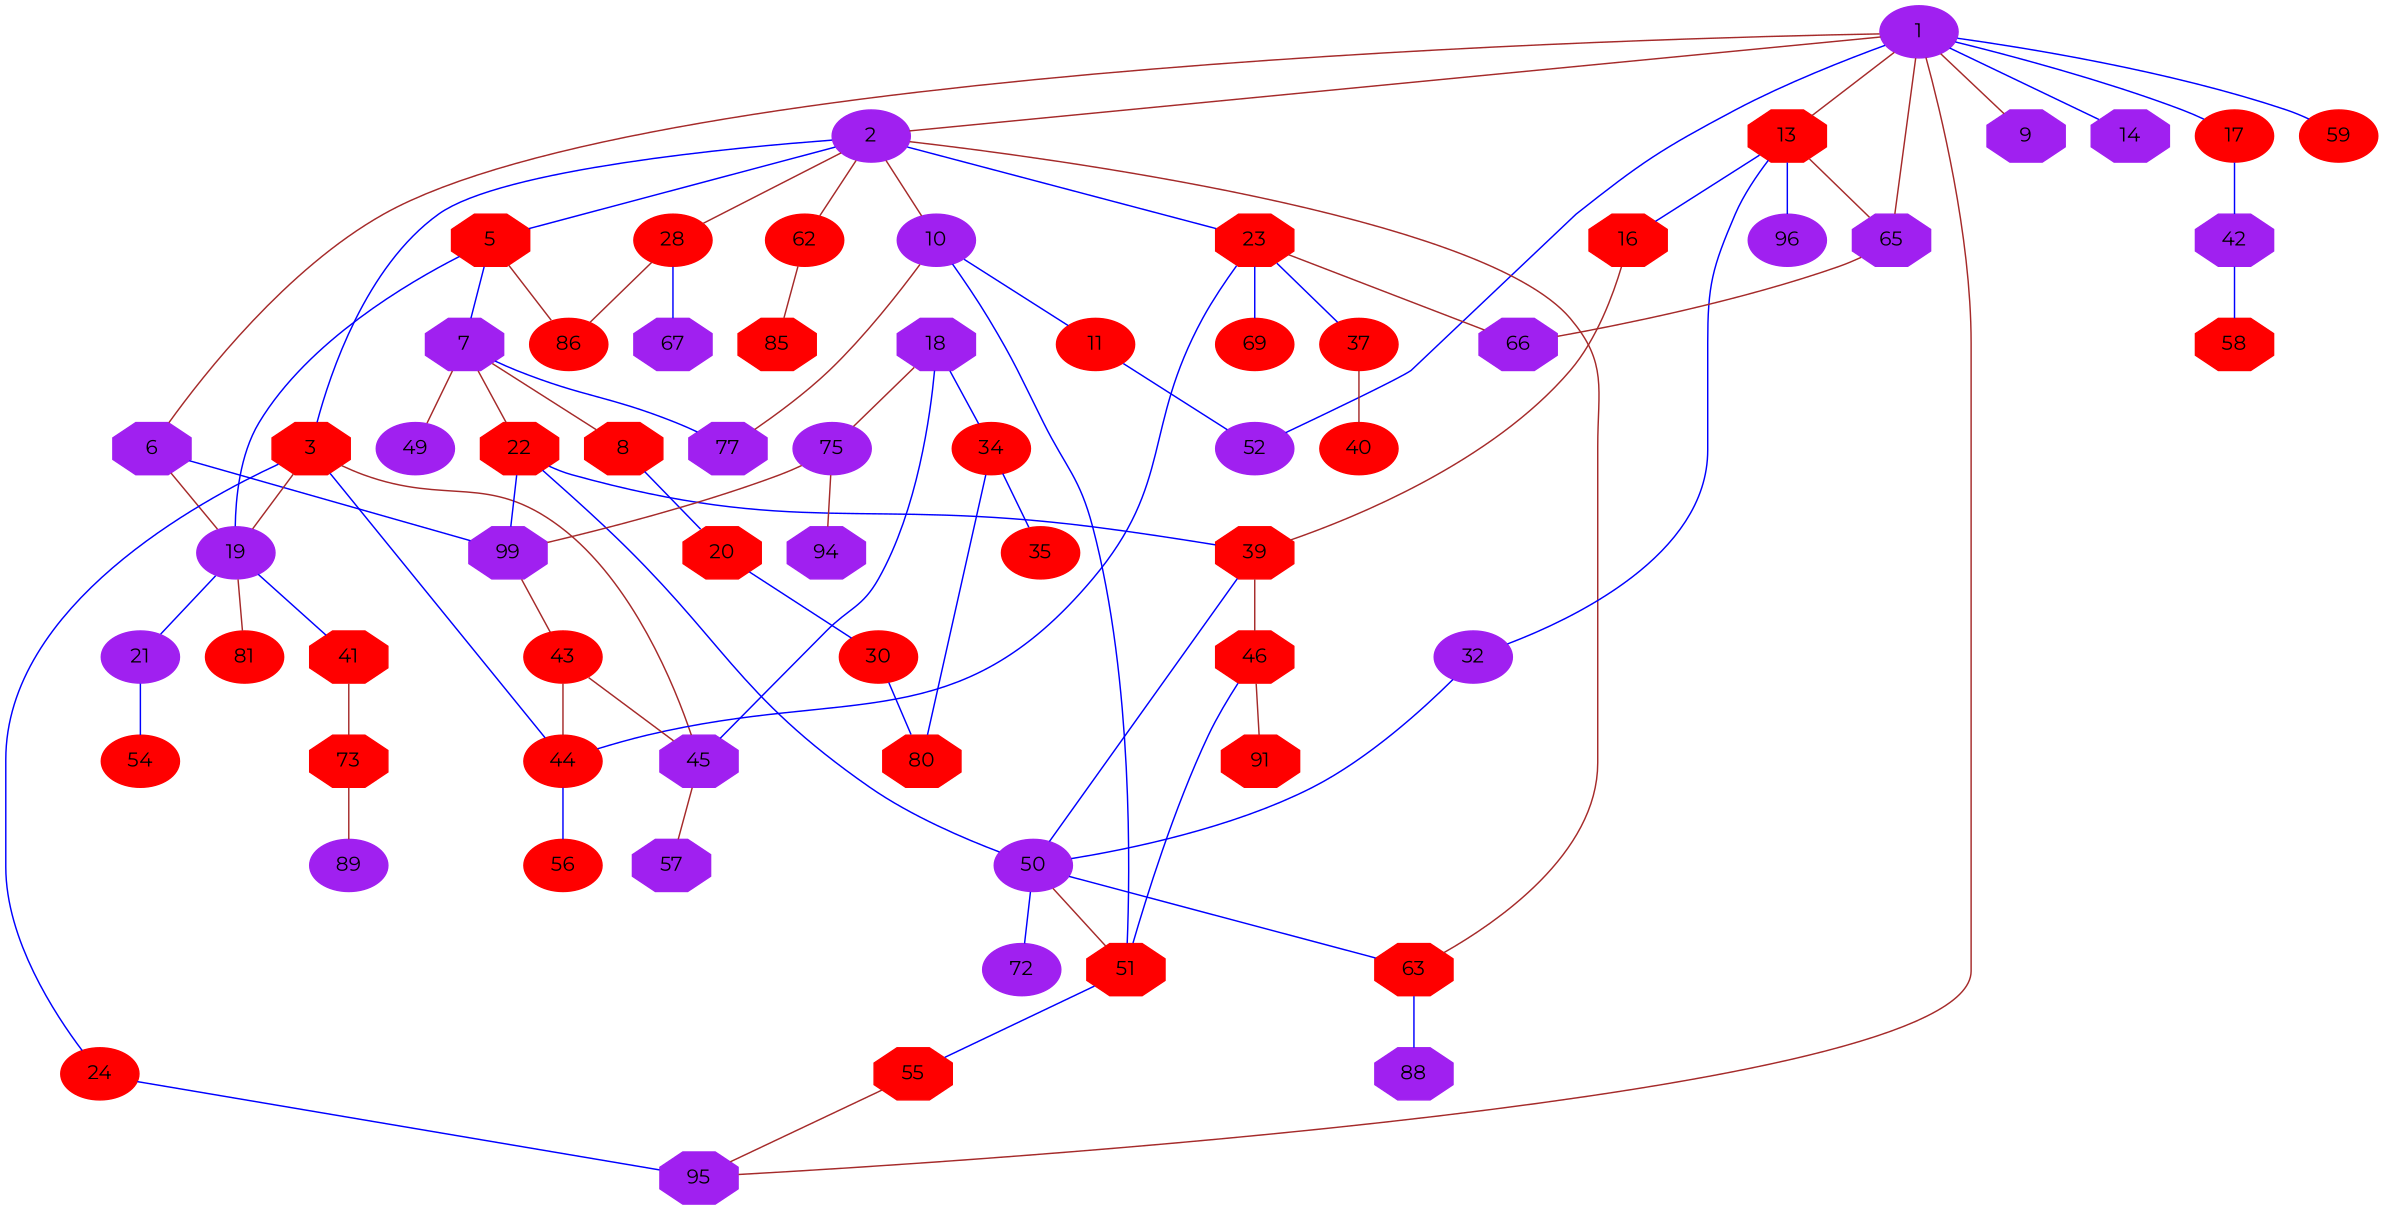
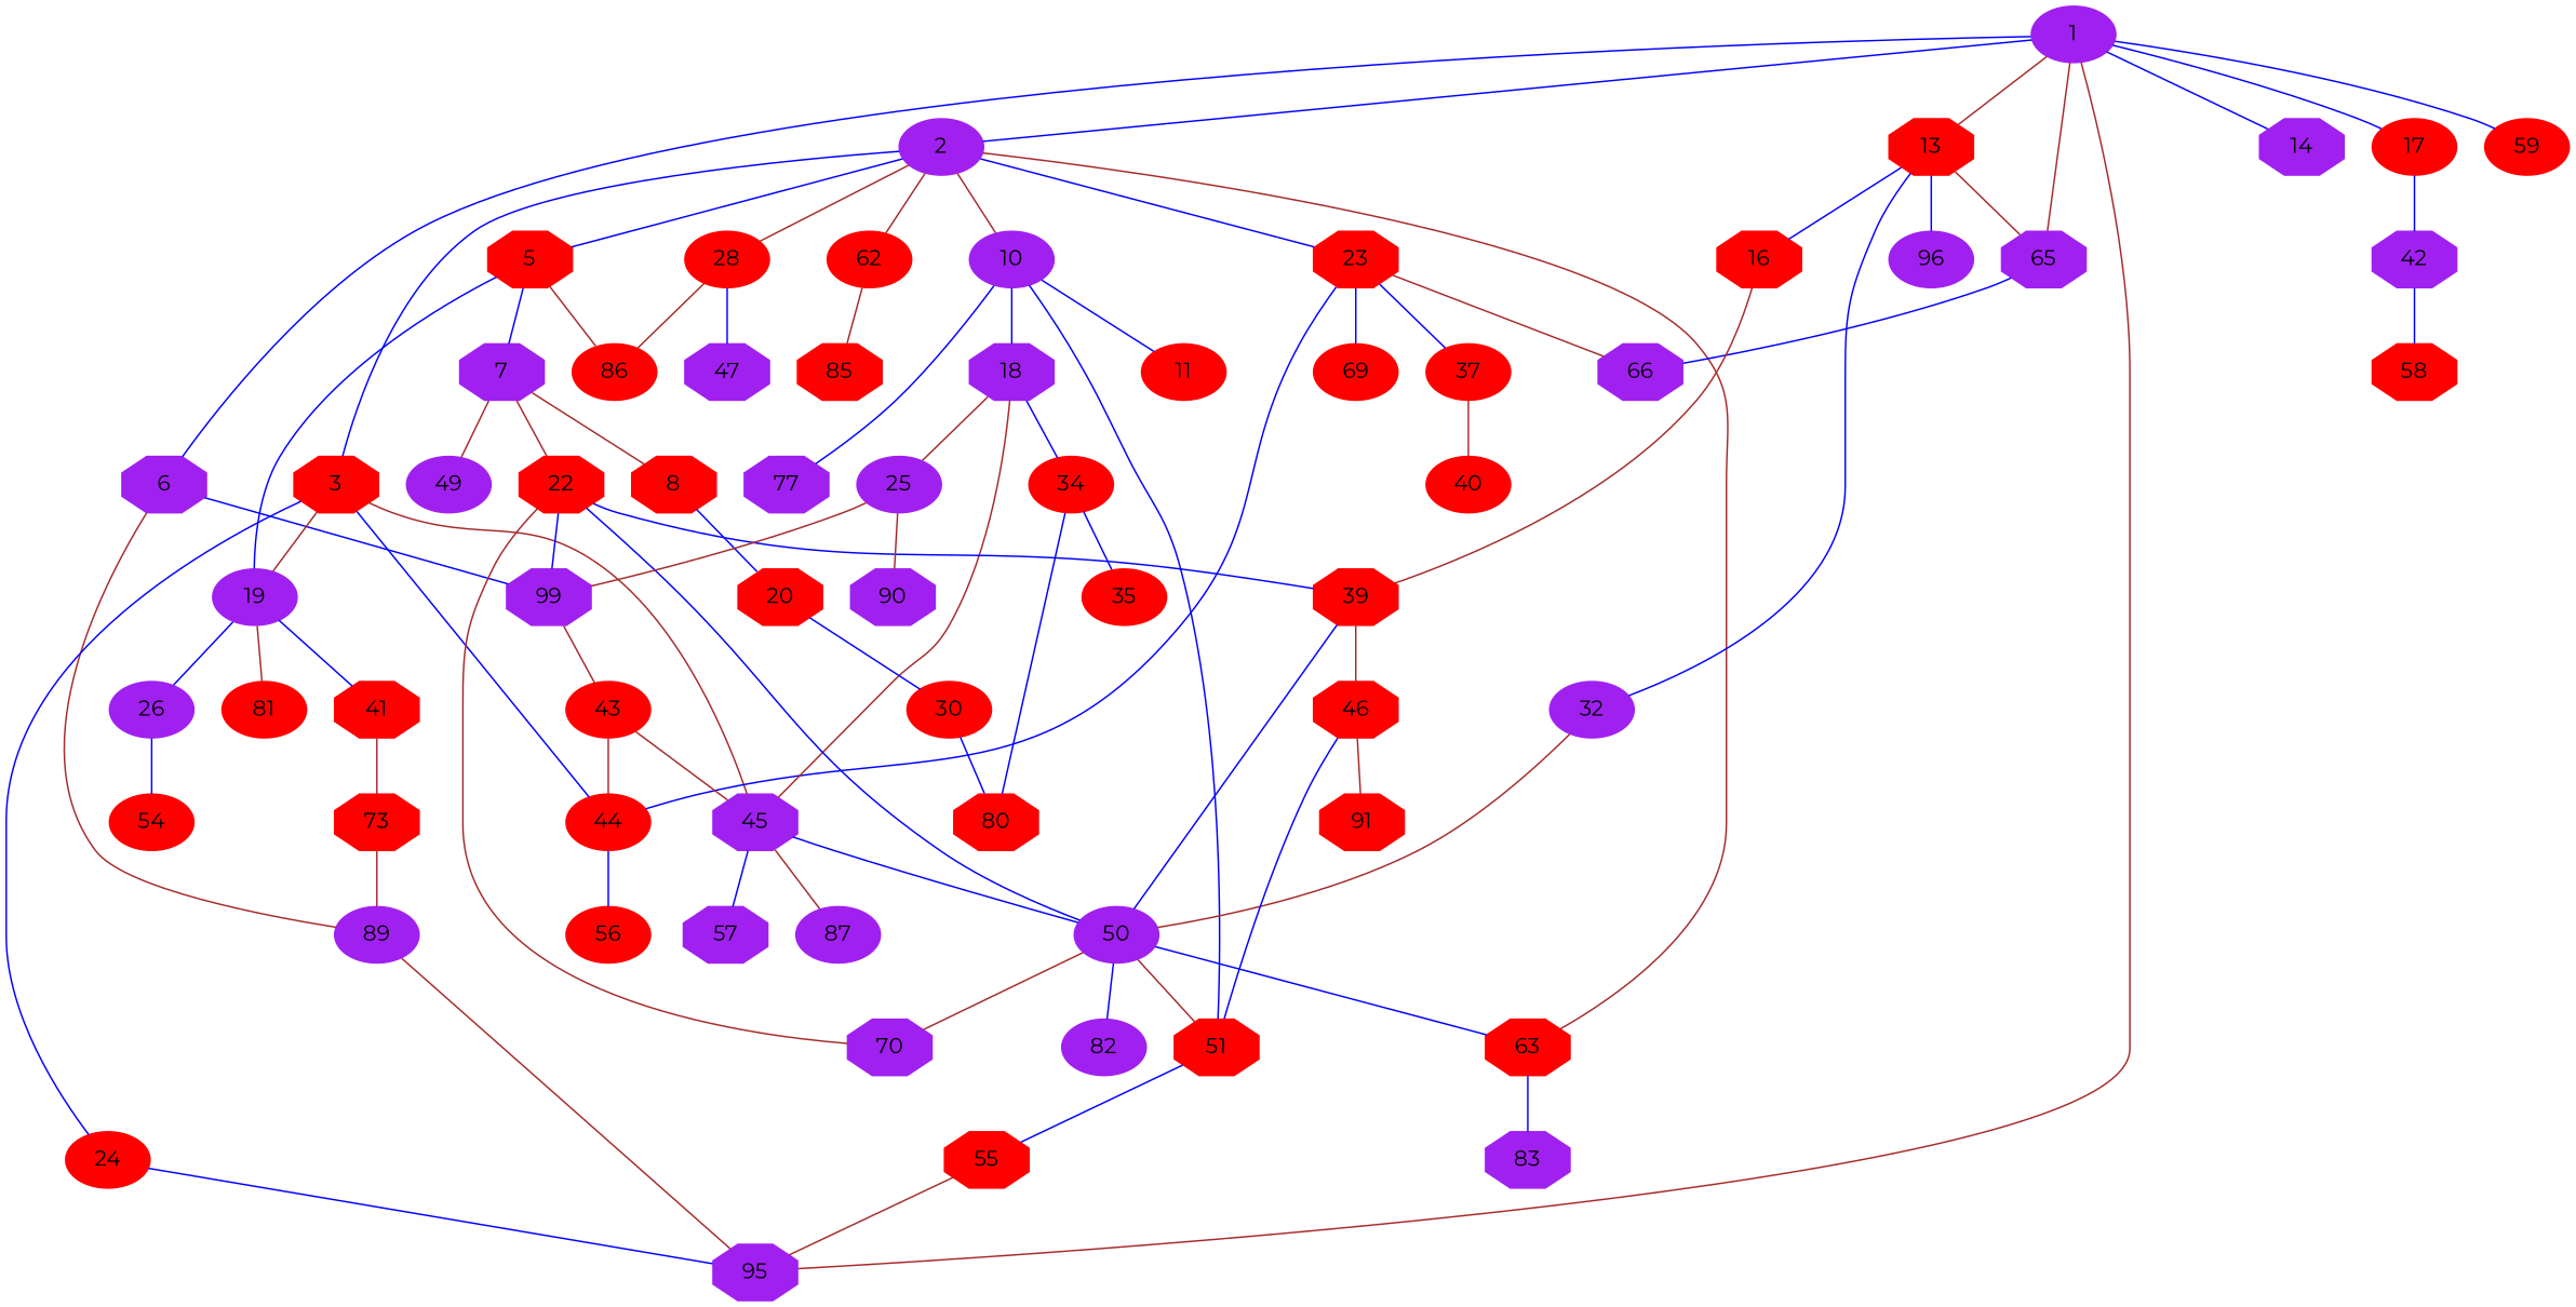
  graph {
    fontname=Montserrat
    node [color=red fontname=Montserrat shape=octagon style=filled]
    edge [color=blue fontname=Montserrat]
    1 [color=purple shape=ellipse super="+4"]
    2 [color=purple shape=ellipse super="+12"]
    6 [color=purple super="+36"]
-   9 [color=purple]
    13 [super="+31"]
    14 [color=purple super="+15"]
    17 [shape=ellipse]
-   52 [color=purple shape=ellipse]
    59 [shape=ellipse]
    65 [color=purple]
    95 [color=purple super="+100"]
    3 [super="+97"]
    5
    10 [color=purple shape=ellipse super="+60"]
    23 [super="+68"]
    28 [shape=ellipse]
    62 [shape=ellipse super="+74"]
    63
    19 [color=purple shape=ellipse super="+27"]
    n20 [color=purple label=99 super="+99"]
    16
    32 [color=purple shape=ellipse super="+72"]
    96 [color=purple shape=ellipse]
    42 [color=purple super="+61"]
    66 [color=purple]
    24 [shape=ellipse super="+83"]
    44 [shape=ellipse super="+71"]
    45 [color=purple super="+67"]
    7 [color=purple]
    86 [shape=ellipse super="+93"]
    77 [color=purple super="+79"]
    11 [shape=ellipse]
    18 [color=purple super="+33"]
    51
    37 [shape=ellipse]
    69 [shape=ellipse]
-   47 [color=purple label=67]
+   47 [color=purple]
    85
-   88 [color=purple]
-   21 [color=purple shape=ellipse super="+48"]
+   88 [color=purple label=83]
+   21 [color=purple shape=ellipse super="+48" label=26]
    41 [super="+94"]
    81 [shape=ellipse]
    56 [shape=ellipse]
    50 [color=purple shape=ellipse super="+53"]
    57 [color=purple]
+   87 [color=purple shape=ellipse]
    8 [super="+75"]
    22 [super="+84"]
    49 [color=purple shape=ellipse super="+76"]
    43 [shape=ellipse]
    20 [super="+38"]
    39
+   70 [color=purple]
    30 [shape=ellipse super="+92"]
-   25 [color=purple shape=ellipse label=75]
+   25 [color=purple shape=ellipse]
    34 [shape=ellipse]
    55
    46 [super="+64"]
    58
-   90 [color=purple label=94]
+   90 [color=purple]
    80
    35 [shape=ellipse]
    54 [shape=ellipse super="+98"]
    73 [super="+78"]
-   82 [color=purple shape=ellipse label=72]
+   82 [color=purple shape=ellipse]
    40 [shape=ellipse]
    91
    89 [color=purple shape=ellipse]
-   1 -- 2 [color=brown]
-   1 -- 6 [color=brown]
-   1 -- 9 [color=brown]
+   1 -- 2
+   1 -- 6
    1 -- 13 [color=brown]
    1 -- 14
    1 -- 17
-   1 -- 52
    1 -- 59
    1 -- 65 [color=brown]
    1 -- 95 [color=brown]
    2 -- 3
    2 -- 5
    2 -- 10 [color=brown]
    2 -- 23
    2 -- 28 [color=brown]
    2 -- 62 [color=brown]
    2 -- 63 [color=brown]
-   6 -- 19 [color=brown]
+   6 -- 89 [color=brown]
    6 -- n20
    13 -- 65 [color=brown]
    13 -- 16
    13 -- 32
    13 -- 96
    17 -- 42
-   65 -- 66 [color=brown]
+   65 -- 66
    3 -- 19 [color=brown]
    3 -- 24
    3 -- 44
    3 -- 45 [color=brown]
    5 -- 19
    5 -- 7
    5 -- 86 [color=brown]
-   10 -- 77 [color=brown]
+   10 -- 77
    10 -- 11
+   10 -- 18
    10 -- 51
    23 -- 66 [color=brown]
    23 -- 44
    23 -- 37
    23 -- 69
    28 -- 86 [color=brown]
    28 -- 47
    62 -- 85 [color=brown]
    63 -- 88
    19 -- 21
    19 -- 41
    19 -- 81 [color=brown]
    n20 -- 43 [color=brown]
    16 -- 39 [color=brown]
-   32 -- 50
+   32 -- 50 [color=brown]
    42 -- 58
    24 -- 95
    44 -- 56
-   45 -- 57 [color=brown]
-   7 -- 77
+   45 -- 50
+   45 -- 57
+   45 -- 87 [color=brown]
    7 -- 8 [color=brown]
    7 -- 22 [color=brown]
    7 -- 49 [color=brown]
-   11 -- 52
-   18 -- 45
+   18 -- 45 [color=brown]
    18 -- 25 [color=brown]
    18 -- 34
    51 -- 55
    37 -- 40 [color=brown]
    21 -- 54
    41 -- 73 [color=brown]
    50 -- 63
    50 -- 51 [color=brown]
+   50 -- 70 [color=brown]
    50 -- 82
    8 -- 20
    22 -- n20
    22 -- 50
    22 -- 39
+   22 -- 70 [color=brown]
    43 -- 44 [color=brown]
    43 -- 45 [color=brown]
    20 -- 30
    39 -- 50
    39 -- 46 [color=brown]
    30 -- 80
    25 -- n20 [color=brown]
    25 -- 90 [color=brown]
    34 -- 80
    34 -- 35
    55 -- 95 [color=brown]
    46 -- 51
    46 -- 91 [color=brown]
    73 -- 89 [color=brown]
+   89 -- 95 [color=brown]
  }
